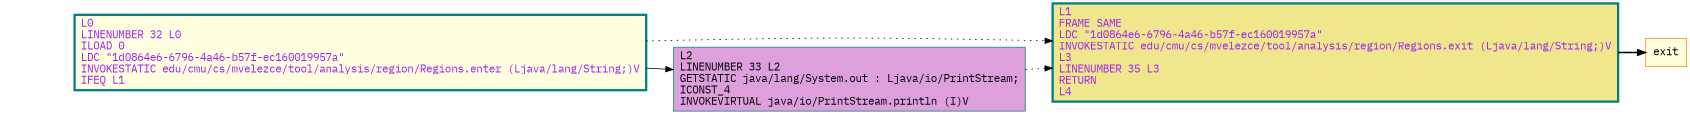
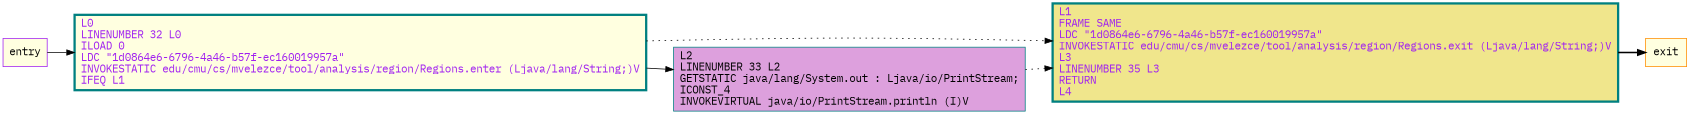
  digraph {
    rankdir=LR
    fontname="IBM Plex Mono"
    node [color=teal shape=record style=filled fillcolor=lightyellow fontname="IBM Plex Mono"]
    edge [style=dotted fontname="IBM Plex Mono"]
    n1 [fontcolor=purple label="L0\lLINENUMBER 32 L0\lILOAD 0\lLDC \"1d0864e6-6796-4a46-b57f-ec160019957a\"\lINVOKESTATIC edu/cmu/cs/mvelezce/tool/analysis/region/Regions.enter (Ljava/lang/String;)V\lIFEQ L1\l" penwidth=3]
    n2 [fontcolor=purple label="L1\lFRAME SAME\lLDC \"1d0864e6-6796-4a46-b57f-ec160019957a\"\lINVOKESTATIC edu/cmu/cs/mvelezce/tool/analysis/region/Regions.exit (Ljava/lang/String;)V\lL3\lLINENUMBER 35 L3\lRETURN\lL4\l" penwidth=3 fillcolor=khaki]
    n3 [label="L2\lLINENUMBER 33 L2\lGETSTATIC java/lang/System.out : Ljava/io/PrintStream;\lICONST_4\lINVOKEVIRTUAL java/io/PrintStream.println (I)V\l" fillcolor=plum]
    exit [color=darkorange]
+   entry [color=purple]
    n1 -> n2
    n1 -> n3 [style=solid]
    n2 -> exit [style=bold]
    n3 -> n2
+   entry -> n1 [style=solid]
  }
